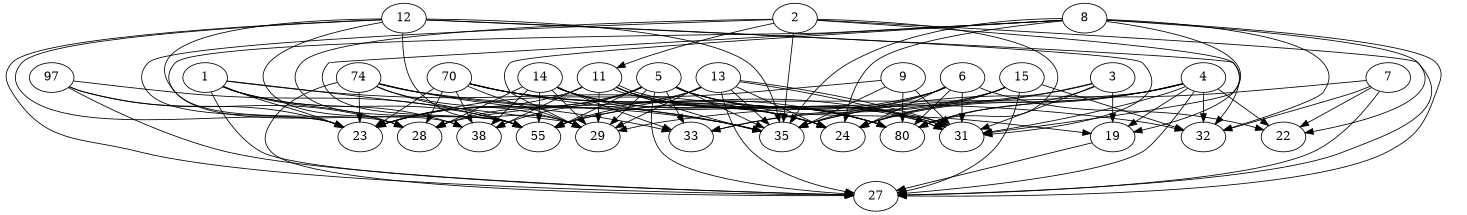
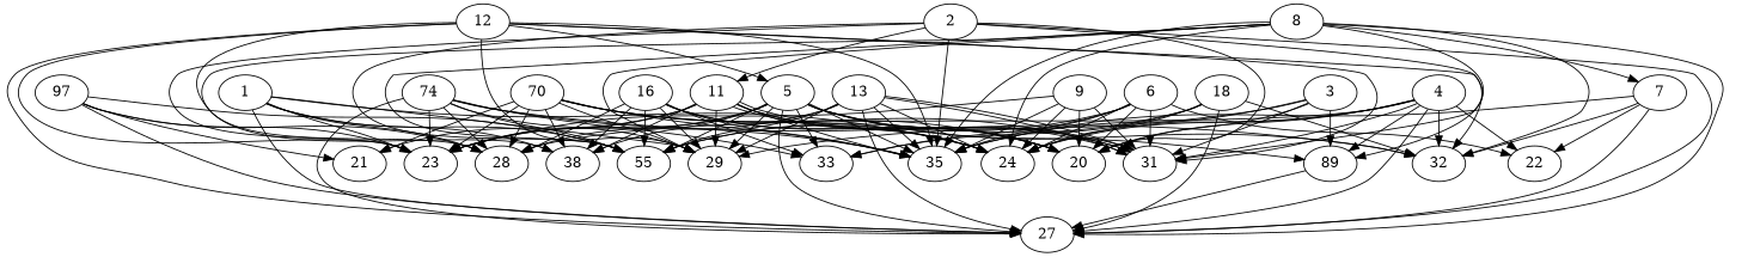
  digraph {
    node [alpha=0.18]
    1 [alpha=0.11 expect_size=15307776]
    n2 [expect_size=47558656 label=38]
    23 [alpha=0.10 expect_size=37043200]
    24 [alpha=0.09 expect_size=42296320]
    n5 [alpha=0.05 expect_size=32245760 label=55]
    27 [alpha=0.14 expect_size=42504192]
    28 [alpha=0.08 expect_size=5874688]
    29 [alpha=0.17 expect_size=48003072]
-   20 [alpha=0.16 expect_size=14200832 label=80]
+   20 [alpha=0.16 expect_size=14200832]
    2 [alpha=0.15 expect_size=22247424]
-   19 [alpha=0.17 expect_size=17807360]
+   19 [alpha=0.17 expect_size=17807360 label=89]
    35 [alpha=0.04 expect_size=8329216]
    11 [alpha=0.17 expect_size=52376576]
+   21 [alpha=0.20 expect_size=21477376]
    3 [alpha=0.11 expect_size=26366976]
    31 [alpha=0.15 expect_size=32535552]
    32 [alpha=0.05 expect_size=32325632]
    33 [alpha=0.01 expect_size=10304512]
    4 [expect_size=49366016]
    22 [alpha=0.11 expect_size=14147584]
    5 [expect_size=47399936]
    6 [alpha=0.00 expect_size=13554688]
    7 [alpha=0.05 expect_size=27850752]
    8 [alpha=0.07 expect_size=15959040]
    9 [expect_size=39225344]
    n26 [alpha=0.03 expect_size=30579712 label=70]
    12 [alpha=0.10 expect_size=31604736]
    13 [alpha=0.02 expect_size=19700736]
    n29 [alpha=0.16 expect_size=45506560 label=74]
-   15 [alpha=0.04 expect_size=41762816]
-   16 [alpha=0.01 expect_size=35871744 label=14]
+   15 [alpha=0.04 expect_size=41762816 label=18]
+   16 [alpha=0.01 expect_size=35871744]
    n32 [alpha=0.04 expect_size=36716544 label=97]
    1 -> n2
    1 -> 23
    1 -> 24
    1 -> n5
    1 -> 27
    1 -> 28
    1 -> 29
    2 -> 23
    2 -> n5
    2 -> 27
    2 -> 20
    2 -> 19
    2 -> 35
    2 -> 11
    19 -> 27
    11 -> n2
    11 -> 23
    11 -> 24
    11 -> 29
    11 -> 20
    11 -> 35
+   11 -> 21
    11 -> 31
    11 -> 31
    3 -> 24
    3 -> 29
    3 -> 20
    3 -> 19
    3 -> 31
    4 -> 24
    4 -> 27
    4 -> 28
    4 -> 20
    4 -> 19
    4 -> 35
    4 -> 31
    4 -> 32
    4 -> 22
    5 -> n2
    5 -> 23
    5 -> n5
    5 -> 27
    5 -> 28
    5 -> 29
    5 -> 20
    5 -> 19
    5 -> 35
    5 -> 31
+   5 -> 32
    5 -> 33
    6 -> 24
    6 -> n5
    6 -> 20
    6 -> 35
    6 -> 31
    6 -> 33
    6 -> 22
    7 -> 27
    7 -> 35
    7 -> 32
    7 -> 22
    8 -> 24
    8 -> n5
    8 -> 27
    8 -> 28
    8 -> 29
    8 -> 35
    8 -> 31
    8 -> 32
-   8 -> 22
+   8 -> 7
    9 -> 23
+   9 -> 24
    9 -> 20
    9 -> 35
    9 -> 31
    n26 -> n2
    n26 -> 23
    n26 -> 24
    n26 -> 28
    n26 -> 29
    n26 -> 20
    n26 -> 35
+   n26 -> 21
    n26 -> 31
    12 -> n2
    12 -> 23
-   12 -> n5
+   12 -> 5
    12 -> 27
    12 -> 29
    12 -> 35
    12 -> 31
    12 -> 32
    13 -> 23
    13 -> 24
    13 -> n5
    13 -> 27
    13 -> 29
    13 -> 35
    13 -> 31
    13 -> 31
    n29 -> 23
    n29 -> n5
    n29 -> 27
+   n29 -> 28
    n29 -> 29
    n29 -> 35
    n29 -> 32
    n29 -> 33
    15 -> 24
    15 -> n5
    15 -> 27
    15 -> 32
    15 -> 33
    16 -> n2
    16 -> 24
    16 -> n5
    16 -> 28
    16 -> 29
    16 -> 20
    16 -> 35
    16 -> 33
    n32 -> 23
    n32 -> n5
    n32 -> 27
    n32 -> 28
+   n32 -> 21
  }
